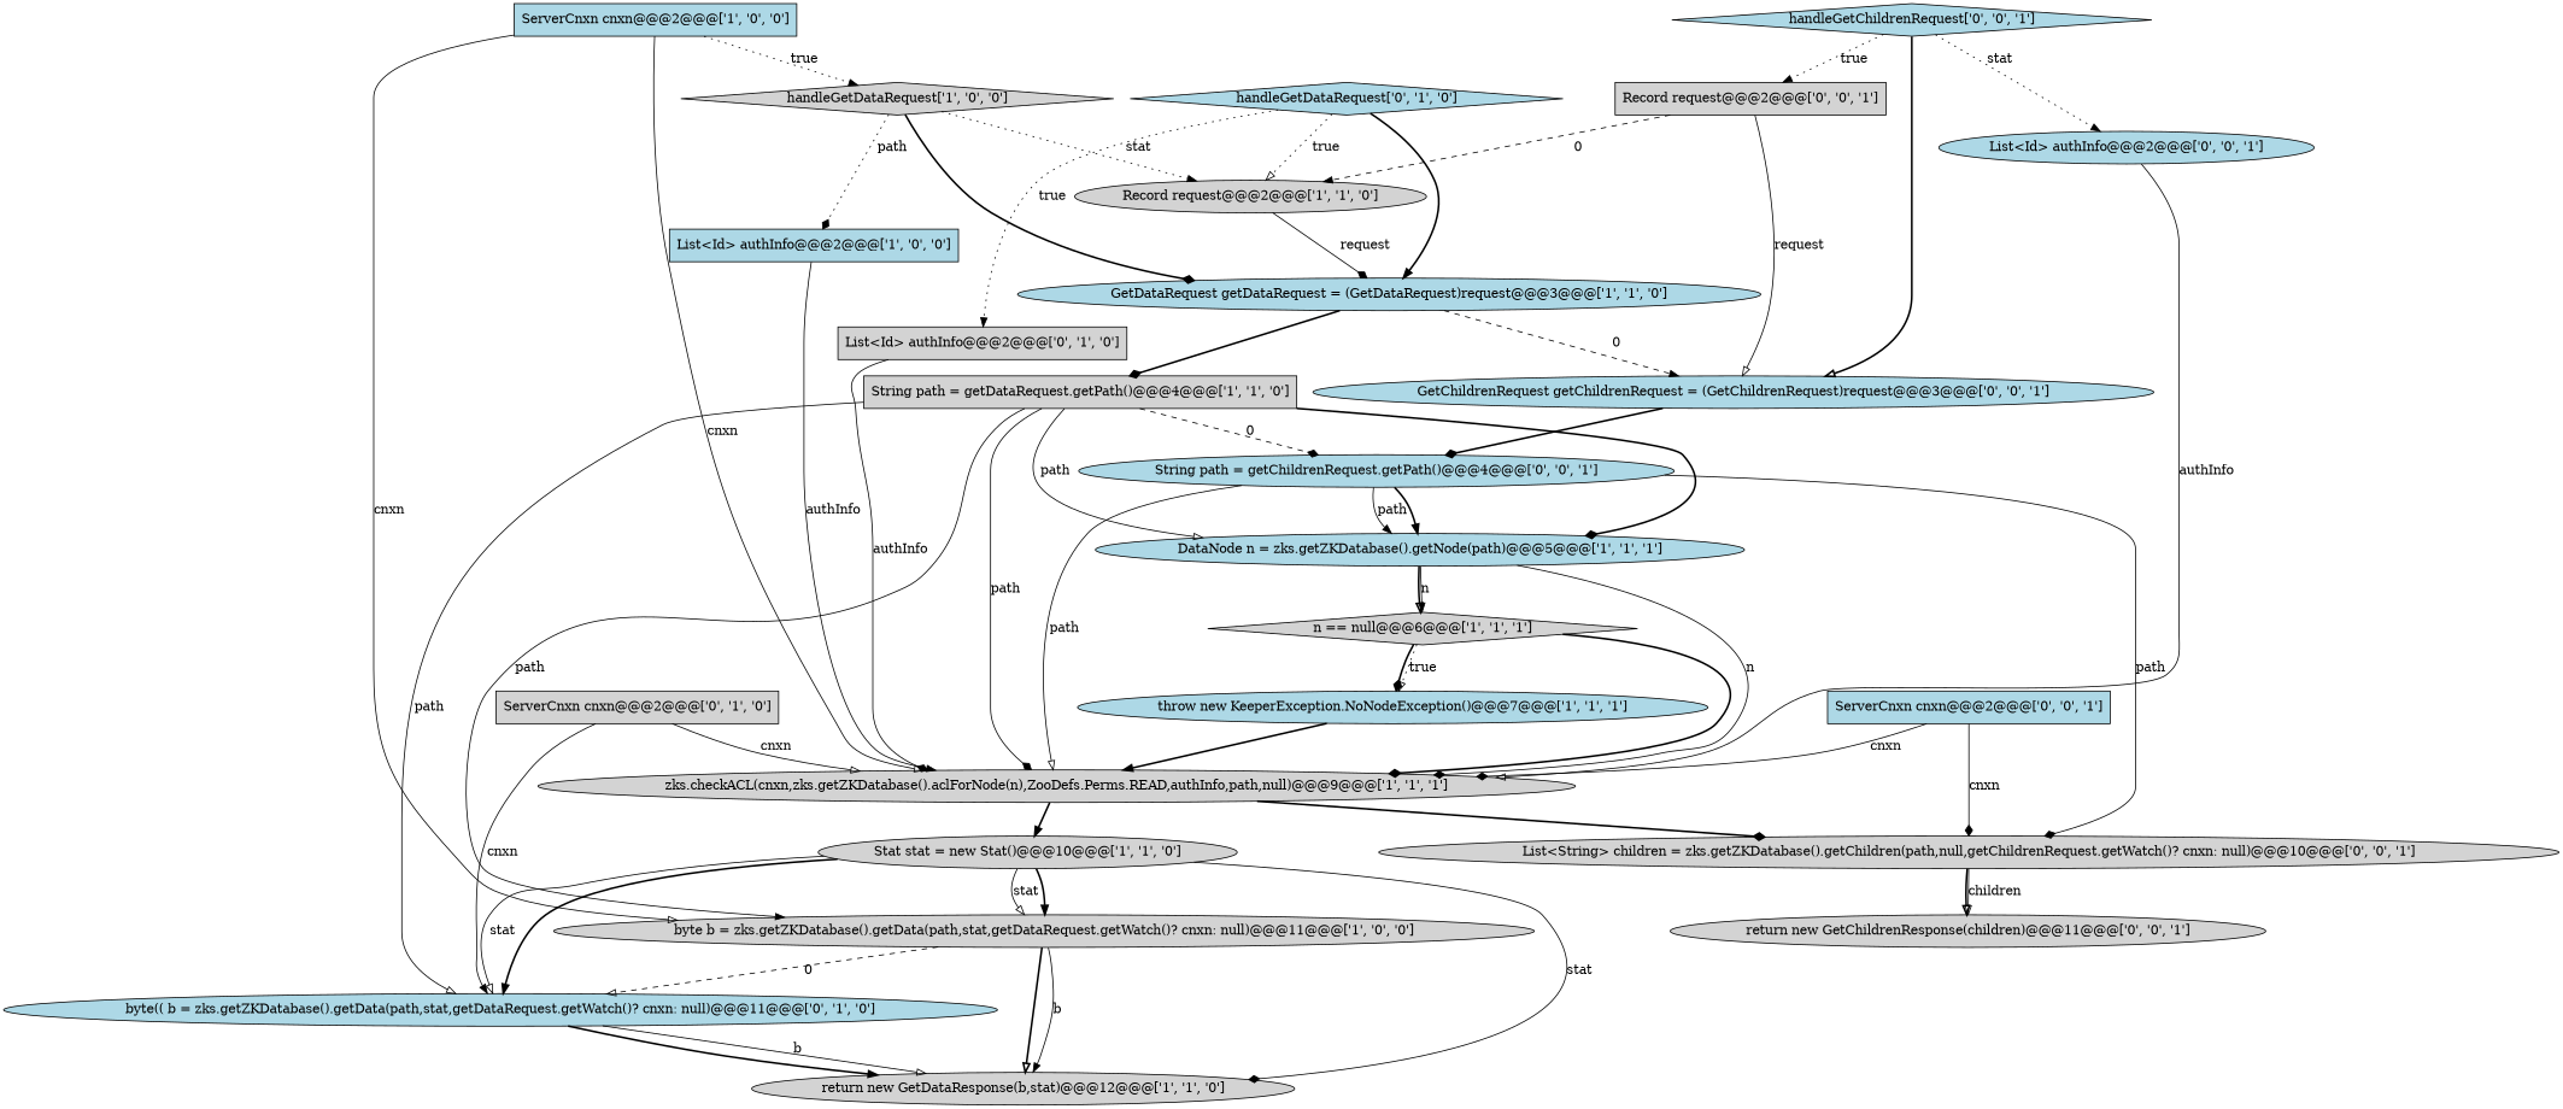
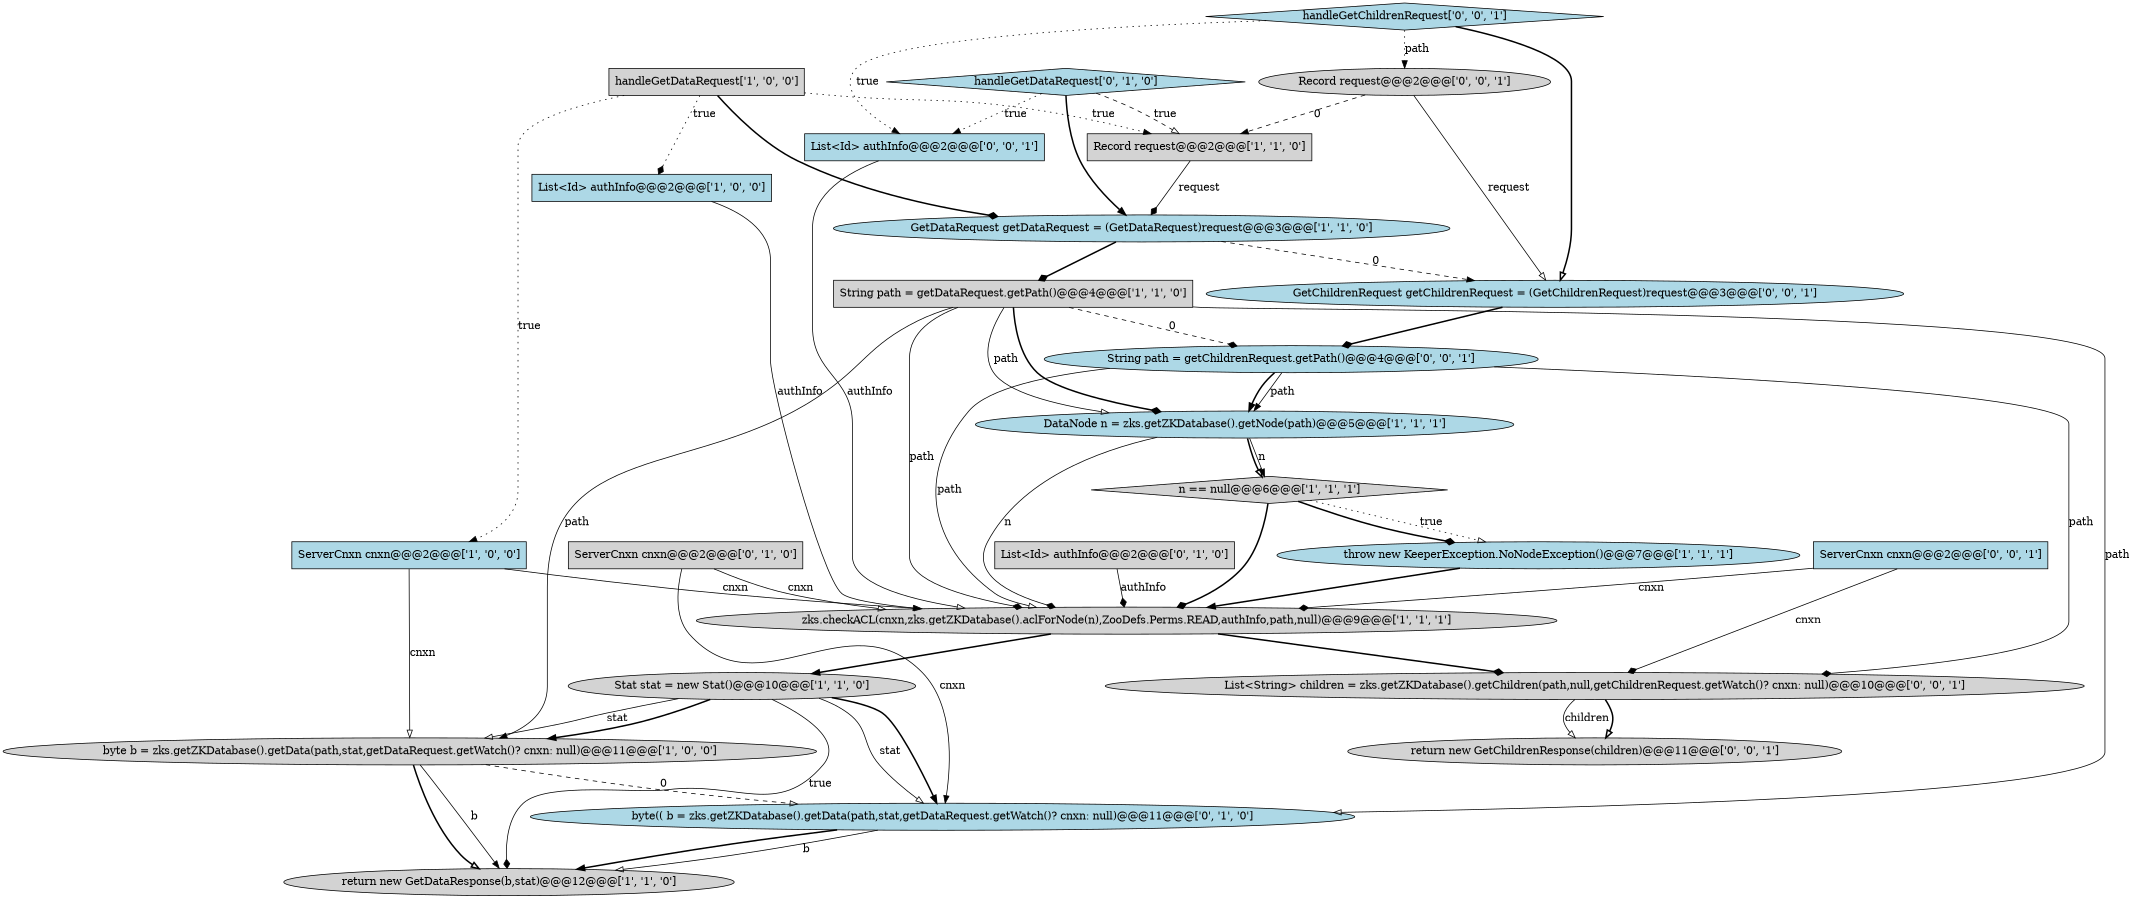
  digraph {
    node [fillcolor=lightgrey shape=ellipse style=filled]
    edge [arrowhead=normal style=solid]
    n1 [label="byte b = zks.getZKDatabase().getData(path,stat,getDataRequest.getWatch()? cnxn: null)@@@11@@@['1', '0', '0']"]
    n2 [label="return new GetDataResponse(b,stat)@@@12@@@['1', '1', '0']"]
    n3 [fillcolor=lightblue label="byte(( b = zks.getZKDatabase().getData(path,stat,getDataRequest.getWatch()? cnxn: null)@@@11@@@['0', '1', '0']"]
    n4 [fillcolor=lightblue label="List<Id> authInfo@@@2@@@['1', '0', '0']" shape=box]
    n5 [label="zks.checkACL(cnxn,zks.getZKDatabase().aclForNode(n),ZooDefs.Perms.READ,authInfo,path,null)@@@9@@@['1', '1', '1']"]
    n6 [label="Stat stat = new Stat()@@@10@@@['1', '1', '0']"]
    n7 [label="List<String> children = zks.getZKDatabase().getChildren(path,null,getChildrenRequest.getWatch()? cnxn: null)@@@10@@@['0', '0', '1']"]
-   n8 [label="Record request@@@2@@@['1', '1', '0']"]
+   n8 [label="Record request@@@2@@@['1', '1', '0']" shape=box]
    n9 [fillcolor=lightblue label="GetDataRequest getDataRequest = (GetDataRequest)request@@@3@@@['1', '1', '0']"]
-   n10 [label="Record request@@@2@@@['0', '0', '1']" shape=box]
+   n10 [label="Record request@@@2@@@['0', '0', '1']"]
    n11 [fillcolor=lightblue label="GetChildrenRequest getChildrenRequest = (GetChildrenRequest)request@@@3@@@['0', '0', '1']"]
    n12 [label="String path = getDataRequest.getPath()@@@4@@@['1', '1', '0']" shape=box]
    n13 [fillcolor=lightblue label="String path = getChildrenRequest.getPath()@@@4@@@['0', '0', '1']"]
    n14 [label="return new GetChildrenResponse(children)@@@11@@@['0', '0', '1']"]
    n15 [label="ServerCnxn cnxn@@@2@@@['0', '1', '0']" shape=box]
    n16 [fillcolor=lightblue label="DataNode n = zks.getZKDatabase().getNode(path)@@@5@@@['1', '1', '1']"]
    n17 [label="n == null@@@6@@@['1', '1', '1']" shape=diamond]
    n18 [fillcolor=lightblue label="throw new KeeperException.NoNodeException()@@@7@@@['1', '1', '1']"]
    n19 [fillcolor=lightblue label="ServerCnxn cnxn@@@2@@@['1', '0', '0']" shape=box]
-   n20 [label="handleGetDataRequest['1', '0', '0']" shape=diamond]
+   n20 [label="handleGetDataRequest['1', '0', '0']" shape=box]
    n21 [fillcolor=lightblue label="handleGetChildrenRequest['0', '0', '1']" shape=diamond]
-   n22 [fillcolor=lightblue label="List<Id> authInfo@@@2@@@['0', '0', '1']"]
+   n22 [fillcolor=lightblue label="List<Id> authInfo@@@2@@@['0', '0', '1']" shape=box]
    n23 [fillcolor=lightblue label="ServerCnxn cnxn@@@2@@@['0', '0', '1']" shape=box]
    n24 [fillcolor=lightblue label="handleGetDataRequest['0', '1', '0']" shape=diamond]
    n25 [label="List<Id> authInfo@@@2@@@['0', '1', '0']" shape=box]
    n1 -> n2 [arrowhead=onormal style=bold]
    n1 -> n2 [label=b]
    n1 -> n3 [arrowhead=onormal label=0 style=dashed]
    n3 -> n2 [arrowhead=onormal label=b]
    n3 -> n2 [style=bold]
    n4 -> n5 [label=authInfo]
    n5 -> n6 [style=bold]
    n5 -> n7 [arrowhead=diamond style=bold]
    n6 -> n1 [style=bold]
    n6 -> n1 [arrowhead=onormal label=stat]
-   n6 -> n2 [arrowhead=diamond label=stat]
+   n6 -> n2 [arrowhead=diamond label=true]
    n6 -> n3 [style=bold]
    n6 -> n3 [arrowhead=onormal label=stat]
    n7 -> n14 [arrowhead=onormal style=bold]
    n7 -> n14 [arrowhead=onormal label=children]
    n8 -> n9 [arrowhead=diamond label=request]
    n9 -> n11 [label=0 style=dashed]
    n9 -> n12 [arrowhead=diamond style=bold]
    n10 -> n8 [label=0 style=dashed]
    n10 -> n11 [arrowhead=onormal label=request]
    n11 -> n13 [arrowhead=diamond style=bold]
    n12 -> n1 [label=path]
    n12 -> n3 [arrowhead=onormal label=path]
    n12 -> n5 [arrowhead=diamond label=path]
    n12 -> n13 [arrowhead=diamond label=0 style=dashed]
    n12 -> n16 [arrowhead=diamond style=bold]
    n12 -> n16 [arrowhead=onormal label=path]
    n13 -> n5 [arrowhead=onormal label=path]
    n13 -> n7 [arrowhead=diamond label=path]
    n13 -> n16 [label=path]
    n13 -> n16 [style=bold]
    n15 -> n3 [label=cnxn]
    n15 -> n5 [arrowhead=onormal label=cnxn]
    n16 -> n5 [arrowhead=diamond label=n]
    n16 -> n17 [arrowhead=onormal style=bold]
    n16 -> n17 [label=n]
    n17 -> n5 [arrowhead=diamond style=bold]
    n17 -> n18 [arrowhead=onormal label=true style=dotted]
    n17 -> n18 [arrowhead=diamond style=bold]
    n18 -> n5 [style=bold]
    n19 -> n1 [arrowhead=onormal label=cnxn]
    n19 -> n5 [arrowhead=onormal label=cnxn]
-   n20 -> n4 [arrowhead=diamond label=path style=dotted]
-   n20 -> n8 [label=stat style=dotted]
+   n20 -> n4 [arrowhead=diamond label=true style=dotted]
+   n20 -> n8 [label=true style=dotted]
    n20 -> n9 [arrowhead=diamond style=bold]
-   n19 -> n20 [label=true style=dotted]
-   n21 -> n10 [label=true style=dotted]
+   n20 -> n19 [label=true style=dotted]
+   n21 -> n10 [label=path style=dotted]
    n21 -> n11 [arrowhead=onormal style=bold]
-   n21 -> n22 [label=stat style=dotted]
+   n21 -> n22 [label=true style=dotted]
    n22 -> n5 [arrowhead=onormal label=authInfo]
    n23 -> n5 [arrowhead=diamond label=cnxn]
    n23 -> n7 [arrowhead=diamond label=cnxn]
-   n24 -> n8 [arrowhead=onormal label=true style=dotted]
+   n24 -> n8 [arrowhead=onormal label=true style=dashed]
    n24 -> n9 [style=bold]
-   n24 -> n25 [label=true style=dotted]
+   n24 -> n22 [label=true style=dotted]
    n25 -> n5 [arrowhead=diamond label=authInfo]
  }
